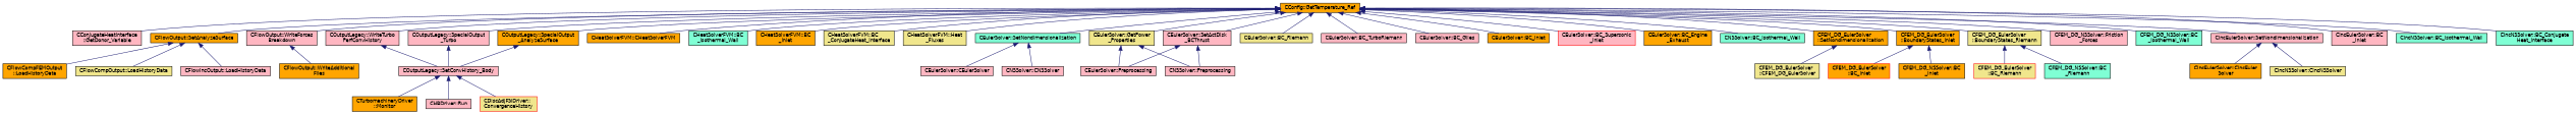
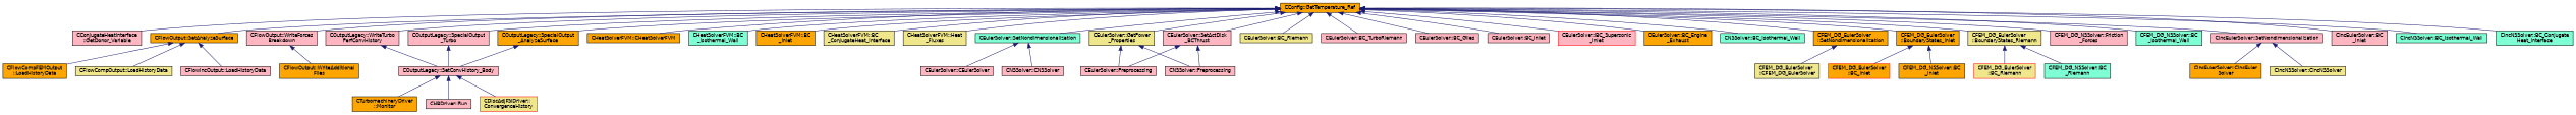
  digraph {
    rankdir=TB
    node [color=black fillcolor=lightpink fontname=Helvetica fontsize=10 shape=record style=filled]
    edge [color=midnightblue dir=back fontname=Helvetica fontsize=10 labelfontname=Helvetica labelfontsize=10 style=solid]
    n1 [fillcolor=orange fontcolor=black height=0.2 label="CConfig::GetTemperature_Ref" width=0.4]
    n2 [height=0.2 label="CConjugateHeatInterface\l::GetDonor_Variable" width=0.4]
    n3 [fillcolor=orange height=0.2 label="CFlowOutput::SetAnalyzeSurface" width=0.4]
    n4 [height=0.2 label="CFlowOutput::WriteForces\lBreakdown" width=0.4]
    n5 [height=0.2 label="COutputLegacy::WriteTurbo\lPerfConvHistory" width=0.4]
    n6 [height=0.2 label="COutputLegacy::SpecialOutput\l_Turbo" width=0.4]
    n7 [fillcolor=orange height=0.2 label="COutputLegacy::SpecialOutput\l_AnalyzeSurface" width=0.4]
    n8 [fillcolor=orange height=0.2 label="CHeatSolverFVM::CHeatSolverFVM" width=0.4]
    n9 [fillcolor=aquamarine height=0.2 label="CHeatSolverFVM::BC\l_Isothermal_Wall" width=0.4]
    n10 [fillcolor=orange height=0.2 label="CHeatSolverFVM::BC\l_Inlet" width=0.4]
    n11 [fillcolor=khaki height=0.2 label="CHeatSolverFVM::BC\l_ConjugateHeat_Interface" width=0.4]
    n12 [fillcolor=khaki height=0.2 label="CHeatSolverFVM::Heat\l_Fluxes" width=0.4]
    n13 [fillcolor=aquamarine height=0.2 label="CEulerSolver::SetNondimensionalization" width=0.4]
    n14 [fillcolor=khaki height=0.2 label="CEulerSolver::GetPower\l_Properties" width=0.4]
    n15 [height=0.2 label="CEulerSolver::SetActDisk\l_BCThrust" width=0.4]
    n16 [fillcolor=khaki height=0.2 label="CEulerSolver::BC_Riemann" width=0.4]
    n17 [height=0.2 label="CEulerSolver::BC_TurboRiemann" width=0.4]
    n18 [height=0.2 label="CEulerSolver::BC_Giles" width=0.4]
-   n19 [fillcolor=orange height=0.2 label="CEulerSolver::BC_Inlet" width=0.4]
+   n19 [height=0.2 label="CEulerSolver::BC_Inlet" width=0.4]
    n20 [color=red height=0.2 label="CEulerSolver::BC_Supersonic\l_Inlet" width=0.4]
    n21 [fillcolor=orange height=0.2 label="CEulerSolver::BC_Engine\l_Exhaust" width=0.4]
    n22 [fillcolor=aquamarine height=0.2 label="CNSSolver::BC_Isothermal_Wall" width=0.4]
    n23 [fillcolor=orange height=0.2 label="CFEM_DG_EulerSolver\l::SetNondimensionalization" width=0.4]
    n24 [fillcolor=orange height=0.2 label="CFEM_DG_EulerSolver\l::BoundaryStates_Inlet" width=0.4]
    n25 [fillcolor=khaki height=0.2 label="CFEM_DG_EulerSolver\l::BoundaryStates_Riemann" width=0.4]
    n26 [height=0.2 label="CFEM_DG_NSSolver::Friction\l_Forces" width=0.4]
    n27 [fillcolor=aquamarine height=0.2 label="CFEM_DG_NSSolver::BC\l_Isothermal_Wall" width=0.4]
    n28 [height=0.2 label="CIncEulerSolver::SetNondimensionalization" width=0.4]
    n29 [height=0.2 label="CIncEulerSolver::BC\l_Inlet" width=0.4]
    n30 [fillcolor=aquamarine height=0.2 label="CIncNSSolver::BC_Isothermal_Wall" width=0.4]
    n31 [fillcolor=aquamarine height=0.2 label="CIncNSSolver::BC_Conjugate\lHeat_Interface" width=0.4]
    n32 [fillcolor=orange height=0.2 label="CFlowCompFEMOutput\l::LoadHistoryData" width=0.4]
    n33 [fillcolor=khaki height=0.2 label="CFlowCompOutput::LoadHistoryData" width=0.4]
    n34 [height=0.2 label="CFlowIncOutput::LoadHistoryData" width=0.4]
    n35 [fillcolor=orange height=0.2 label="CFlowOutput::WriteAdditional\lFiles" width=0.4]
    n36 [height=0.2 label="COutputLegacy::SetConvHistory_Body" width=0.4]
    n37 [height=0.2 label="CEulerSolver::CEulerSolver" width=0.4]
    n38 [height=0.2 label="CNSSolver::CNSSolver" width=0.4]
    n39 [height=0.2 label="CEulerSolver::Preprocessing" width=0.4]
    n40 [height=0.2 label="CNSSolver::Preprocessing" width=0.4]
    n41 [fillcolor=khaki height=0.2 label="CFEM_DG_EulerSolver\l::CFEM_DG_EulerSolver" width=0.4]
    n42 [color=red fillcolor=orange height=0.2 label="CFEM_DG_EulerSolver\l::BC_Inlet" width=0.4]
    n43 [fillcolor=orange height=0.2 label="CFEM_DG_NSSolver::BC\l_Inlet" width=0.4]
    n44 [color=red fillcolor=khaki height=0.2 label="CFEM_DG_EulerSolver\l::BC_Riemann" width=0.4]
    n45 [fillcolor=aquamarine height=0.2 label="CFEM_DG_NSSolver::BC\l_Riemann" width=0.4]
    n46 [fillcolor=orange height=0.2 label="CIncEulerSolver::CIncEuler\lSolver" width=0.4]
    n47 [fillcolor=khaki height=0.2 label="CIncNSSolver::CIncNSSolver" width=0.4]
    n48 [fillcolor=orange height=0.2 label="CTurbomachineryDriver\l::Monitor" width=0.4]
    n49 [height=0.2 label="CHBDriver::Run" width=0.4]
    n50 [color=red fillcolor=khaki height=0.2 label="CDiscAdjFSIDriver::\lConvergenceHistory" width=0.4]
    n1 -> n2
    n1 -> n3
    n1 -> n4
    n1 -> n5
    n1 -> n6
    n1 -> n7
    n1 -> n8
    n1 -> n9
    n1 -> n10
    n1 -> n11
    n1 -> n12
    n1 -> n13
    n1 -> n14
    n1 -> n15
    n1 -> n16
    n1 -> n17
    n1 -> n18
    n1 -> n19
    n1 -> n20
    n1 -> n21
    n1 -> n22
    n1 -> n23
    n1 -> n24
    n1 -> n25
    n1 -> n26
    n1 -> n27
    n1 -> n28
    n1 -> n29
    n1 -> n30
    n1 -> n31
    n3 -> n32
    n3 -> n33
    n3 -> n34
    n4 -> n35
    n5 -> n36
    n6 -> n36
    n7 -> n36
    n13 -> n37
    n13 -> n38
    n14 -> n39
    n14 -> n40
    n15 -> n39
    n15 -> n40
    n23 -> n41
    n24 -> n42
    n24 -> n43
    n25 -> n44
    n25 -> n45
    n28 -> n46
    n28 -> n47
    n36 -> n48
    n36 -> n49
    n36 -> n50
  }
